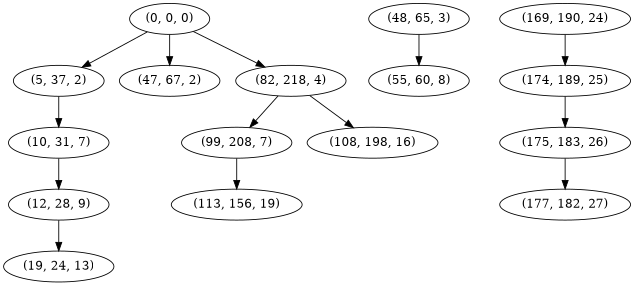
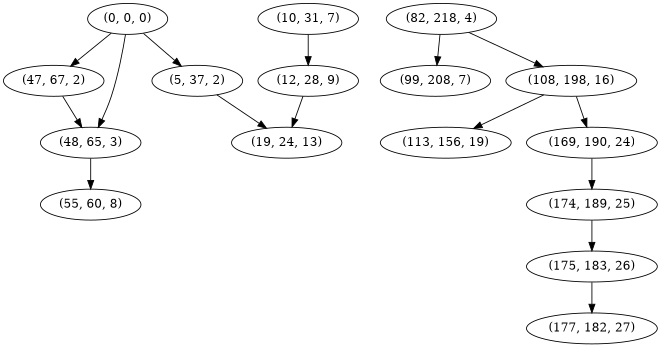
  digraph {
    "(0, 0, 0)"
    "(5, 37, 2)"
    "(47, 67, 2)"
    "(82, 218, 4)"
    "(10, 31, 7)"
    "(48, 65, 3)"
    "(99, 208, 7)"
    "(108, 198, 16)"
    "(12, 28, 9)"
    "(19, 24, 13)"
    "(55, 60, 8)"
    "(113, 156, 19)"
    "(169, 190, 24)"
    "(174, 189, 25)"
    "(175, 183, 26)"
    "(177, 182, 27)"
    "(0, 0, 0)" -> "(5, 37, 2)"
    "(0, 0, 0)" -> "(47, 67, 2)"
-   "(0, 0, 0)" -> "(82, 218, 4)"
-   "(5, 37, 2)" -> "(10, 31, 7)"
+   "(0, 0, 0)" -> "(48, 65, 3)"
+   "(5, 37, 2)" -> "(19, 24, 13)"
+   "(47, 67, 2)" -> "(48, 65, 3)"
    "(82, 218, 4)" -> "(99, 208, 7)"
    "(82, 218, 4)" -> "(108, 198, 16)"
    "(10, 31, 7)" -> "(12, 28, 9)"
    "(48, 65, 3)" -> "(55, 60, 8)"
-   "(99, 208, 7)" -> "(113, 156, 19)"
+   "(108, 198, 16)" -> "(113, 156, 19)"
+   "(108, 198, 16)" -> "(169, 190, 24)"
    "(12, 28, 9)" -> "(19, 24, 13)"
    "(169, 190, 24)" -> "(174, 189, 25)"
    "(174, 189, 25)" -> "(175, 183, 26)"
    "(175, 183, 26)" -> "(177, 182, 27)"
  }
